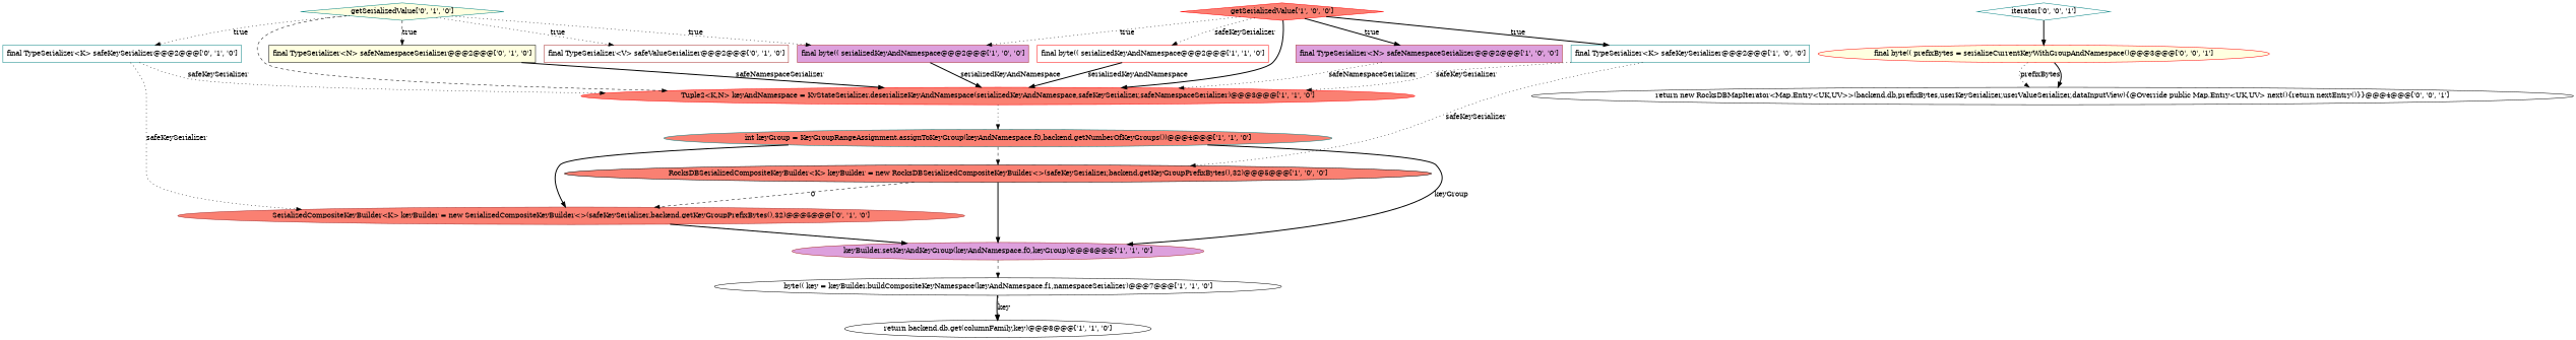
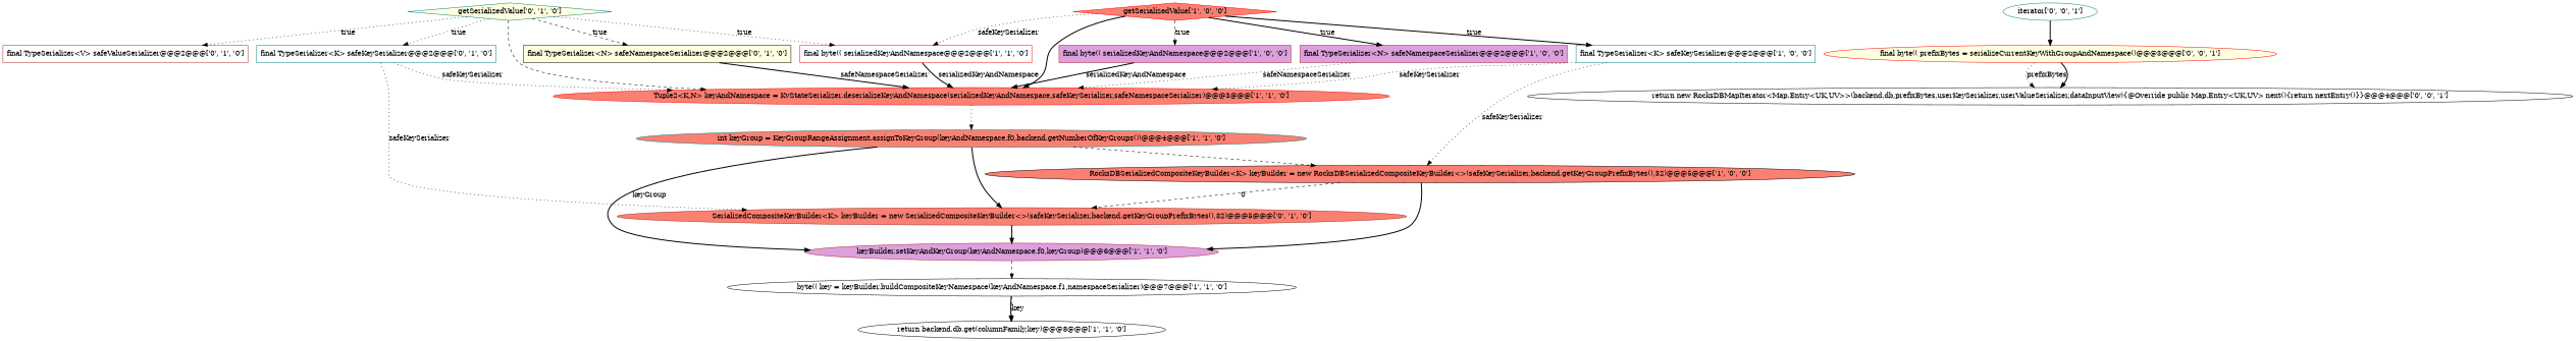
  digraph {
    node [color=black fillcolor=white shape=ellipse style=filled]
    edge [style=bold]
    n1 [fillcolor=salmon label="RocksDBSerializedCompositeKeyBuilder<K> keyBuilder = new RocksDBSerializedCompositeKeyBuilder<>(safeKeySerializer,backend.getKeyGroupPrefixBytes(),32)@@@5@@@['1', '0', '0']"]
    n2 [color=brown fillcolor=plum label="keyBuilder.setKeyAndKeyGroup(keyAndNamespace.f0,keyGroup)@@@6@@@['1', '1', '0']"]
    n3 [color=brown fillcolor=salmon label="SerializedCompositeKeyBuilder<K> keyBuilder = new SerializedCompositeKeyBuilder<>(safeKeySerializer,backend.getKeyGroupPrefixBytes(),32)@@@5@@@['0', '1', '0']"]
    n4 [label="byte(( key = keyBuilder.buildCompositeKeyNamespace(keyAndNamespace.f1,namespaceSerializer)@@@7@@@['1', '1', '0']"]
    n5 [label="return new RocksDBMapIterator<Map.Entry<UK,UV>>(backend.db,prefixBytes,userKeySerializer,userValueSerializer,dataInputView){@Override public Map.Entry<UK,UV> next(){return nextEntry()}}@@@4@@@['0', '0', '1']"]
    n6 [color=brown label="final TypeSerializer<V> safeValueSerializer@@@2@@@['0', '1', '0']" shape=box]
    n7 [label="return backend.db.get(columnFamily,key)@@@8@@@['1', '1', '0']"]
-   n8 [color=teal label="iterator['0', '0', '1']" shape=diamond]
+   n8 [color=teal label="iterator['0', '0', '1']"]
    n9 [color=red fillcolor=lightyellow label="final byte(( prefixBytes = serializeCurrentKeyWithGroupAndNamespace()@@@3@@@['0', '0', '1']"]
    n10 [color=teal label="final TypeSerializer<K> safeKeySerializer@@@2@@@['0', '1', '0']" shape=box]
    n11 [color=red fillcolor=salmon label="Tuple2<K,N> keyAndNamespace = KvStateSerializer.deserializeKeyAndNamespace(serializedKeyAndNamespace,safeKeySerializer,safeNamespaceSerializer)@@@3@@@['1', '1', '0']"]
    n12 [color=teal fillcolor=salmon label="int keyGroup = KeyGroupRangeAssignment.assignToKeyGroup(keyAndNamespace.f0,backend.getNumberOfKeyGroups())@@@4@@@['1', '1', '0']"]
    n13 [color=red label="final byte(( serializedKeyAndNamespace@@@2@@@['1', '1', '0']" shape=box]
    n14 [color=teal fillcolor=lightyellow label="getSerializedValue['0', '1', '0']" shape=diamond]
    n15 [fillcolor=lightyellow label="final TypeSerializer<N> safeNamespaceSerializer@@@2@@@['0', '1', '0']" shape=box]
    n16 [color=brown fillcolor=plum label="final byte(( serializedKeyAndNamespace@@@2@@@['1', '0', '0']" shape=box]
    n17 [color=red fillcolor=salmon label="getSerializedValue['1', '0', '0']" shape=diamond]
    n18 [color=brown fillcolor=plum label="final TypeSerializer<N> safeNamespaceSerializer@@@2@@@['1', '0', '0']" shape=box]
    n19 [color=teal label="final TypeSerializer<K> safeKeySerializer@@@2@@@['1', '0', '0']" shape=box]
    n1 -> n2
    n1 -> n3 [label=0 style=dashed]
    n2 -> n4 [style=dashed]
    n3 -> n2
    n4 -> n7
    n4 -> n7 [label=key style=dashed]
    n8 -> n9
    n9 -> n5 [label=prefixBytes style=dotted]
    n9 -> n5
    n10 -> n3 [label=safeKeySerializer style=dotted]
    n10 -> n11 [label=safeKeySerializer style=dotted]
    n11 -> n12 [style=dotted]
    n12 -> n1 [style=dashed]
    n12 -> n2 [label=keyGroup]
    n12 -> n3
    n13 -> n11 [label=serializedKeyAndNamespace]
    n14 -> n6 [label=true style=dotted]
    n14 -> n10 [label=true style=dotted]
    n14 -> n11 [style=dashed]
-   n14 -> n16 [label=true style=dotted]
+   n14 -> n13 [label=true style=dotted]
    n14 -> n15 [label=true style=dashed]
    n15 -> n11 [label=safeNamespaceSerializer]
    n16 -> n11 [label=serializedKeyAndNamespace]
    n17 -> n11
    n17 -> n13 [label=safeKeySerializer style=dotted]
-   n17 -> n16 [label=true style=dotted]
+   n17 -> n16 [label=true style=dashed]
    n17 -> n18 [label=true]
    n17 -> n19 [label=true]
    n18 -> n11 [label=safeNamespaceSerializer style=dotted]
    n19 -> n1 [label=safeKeySerializer style=dotted]
    n19 -> n11 [label=safeKeySerializer style=dotted]
  }
